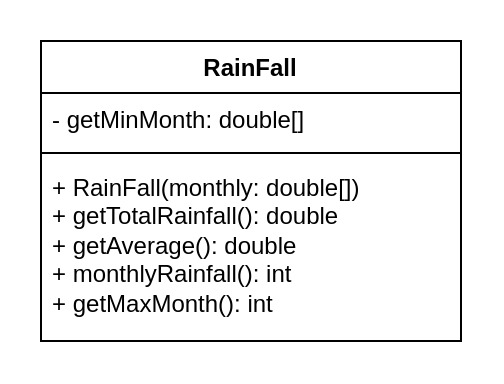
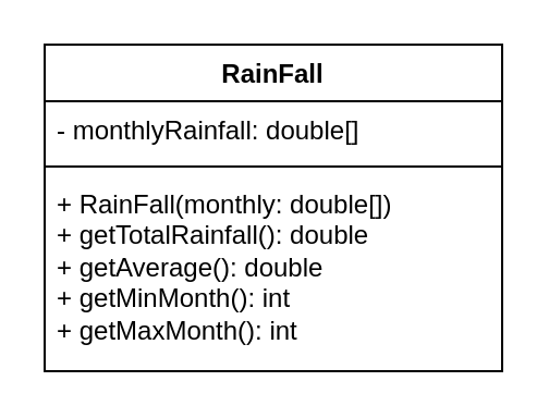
  <mxCell id="0" />
  <mxCell id="1" parent="0" />
  <mxCell id="2" value="&lt;div&gt;RainFall&lt;/div&gt;&lt;div&gt;&lt;br&gt;&lt;/div&gt;" style="swimlane;fontStyle=1;align=center;verticalAlign=top;childLayout=stackLayout;horizontal=1;startSize=26;horizontalStack=0;resizeParent=1;resizeParentMax=0;resizeLast=0;collapsible=1;marginBottom=0;whiteSpace=wrap;html=1;" vertex="1" parent="1"><mxGeometry x="20" y="20" width="210" height="150" as="geometry" /></mxCell>
- <mxCell id="3" value="- getMinMonth: double[]" style="text;strokeColor=none;fillColor=none;align=left;verticalAlign=top;spacingLeft=4;spacingRight=4;overflow=hidden;rotatable=0;points=[[0,0.5],[1,0.5]];portConstraint=eastwest;whiteSpace=wrap;html=1;" vertex="1" parent="2"><mxGeometry y="26" width="210" height="26" as="geometry" /></mxCell>
+ <mxCell id="3" value="- monthlyRainfall: double[]" style="text;strokeColor=none;fillColor=none;align=left;verticalAlign=top;spacingLeft=4;spacingRight=4;overflow=hidden;rotatable=0;points=[[0,0.5],[1,0.5]];portConstraint=eastwest;whiteSpace=wrap;html=1;" vertex="1" parent="2"><mxGeometry y="26" width="210" height="26" as="geometry" /></mxCell>
  <mxCell id="4" value="" style="line;strokeWidth=1;fillColor=none;align=left;verticalAlign=middle;spacingTop=-1;spacingLeft=3;spacingRight=3;rotatable=0;labelPosition=right;points=[];portConstraint=eastwest;strokeColor=inherit;" vertex="1" parent="2"><mxGeometry y="52" width="210" height="8" as="geometry" /></mxCell>
- <mxCell id="5" value="&lt;div&gt;+ RainFall(monthly: double[])&lt;/div&gt;&lt;div&gt;+ getTotalRainfall(): double&lt;/div&gt;&lt;div&gt;+ getAverage(): double&lt;/div&gt;&lt;div&gt;+ monthlyRainfall(): int&lt;/div&gt;&lt;div&gt;+ getMaxMonth(): int&lt;br&gt;&lt;/div&gt;" style="text;strokeColor=none;fillColor=none;align=left;verticalAlign=top;spacingLeft=4;spacingRight=4;overflow=hidden;rotatable=0;points=[[0,0.5],[1,0.5]];portConstraint=eastwest;whiteSpace=wrap;html=1;" vertex="1" parent="2"><mxGeometry y="60" width="210" height="90" as="geometry" /></mxCell>
+ <mxCell id="5" value="&lt;div&gt;+ RainFall(monthly: double[])&lt;/div&gt;&lt;div&gt;+ getTotalRainfall(): double&lt;/div&gt;&lt;div&gt;+ getAverage(): double&lt;/div&gt;&lt;div&gt;+ getMinMonth(): int&lt;/div&gt;&lt;div&gt;+ getMaxMonth(): int&lt;br&gt;&lt;/div&gt;" style="text;strokeColor=none;fillColor=none;align=left;verticalAlign=top;spacingLeft=4;spacingRight=4;overflow=hidden;rotatable=0;points=[[0,0.5],[1,0.5]];portConstraint=eastwest;whiteSpace=wrap;html=1;" vertex="1" parent="2"><mxGeometry y="60" width="210" height="90" as="geometry" /></mxCell>
